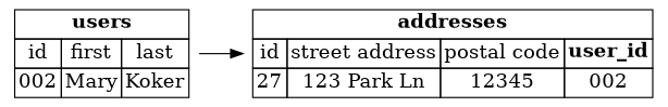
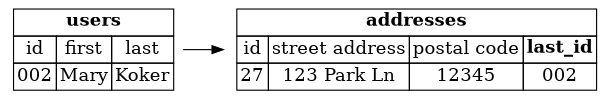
  digraph {
    rankdir=LR
    node [fontsize=16 shape=none]
    n1 [label=< <table border="0" cellborder="1" cellspacing="0">   <tr><td colspan="3"><b>users</b></td></tr>   <tr><td port="f0">id</td><td port="f1">first</td><td port="f2">last</td></tr>   <tr><td port="f0">002</td><td port="f1">Mary</td><td port="f2">Koker</td></tr>   </table>>]
-   n2 [label=< <table border="0" cellborder="1" cellspacing="0">   <tr><td colspan="4"><b>addresses</b></td></tr>   <tr>     <td port="f0">id</td>     <td port="f1">street address</td>     <td port="f2">postal code</td>     <td port="f3"><b>user_id</b></td>   </tr>   <tr>     <td port="f0">27</td>     <td port="f1">123 Park Ln</td>     <td port="f2">12345</td>     <td port="f3">002</td>   </tr>   </table>>]
+   n2 [label=< <table border="0" cellborder="1" cellspacing="0">   <tr><td colspan="4"><b>addresses</b></td></tr>   <tr>     <td port="f0">id</td>     <td port="f1">street address</td>     <td port="f2">postal code</td>     <td port="f3"><b>last_id</b></td>   </tr>   <tr>     <td port="f0">27</td>     <td port="f1">123 Park Ln</td>     <td port="f2">12345</td>     <td port="f3">002</td>   </tr>   </table>>]
    n1 -> n2
  }
